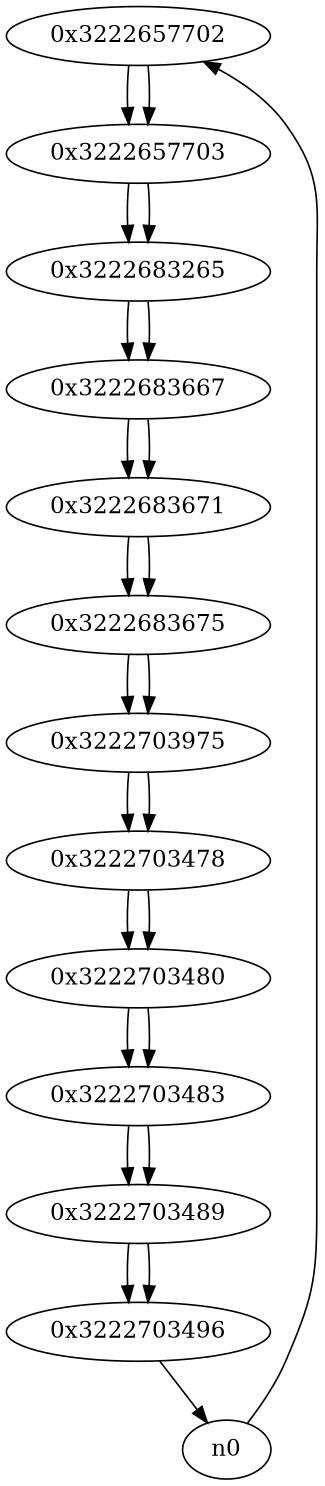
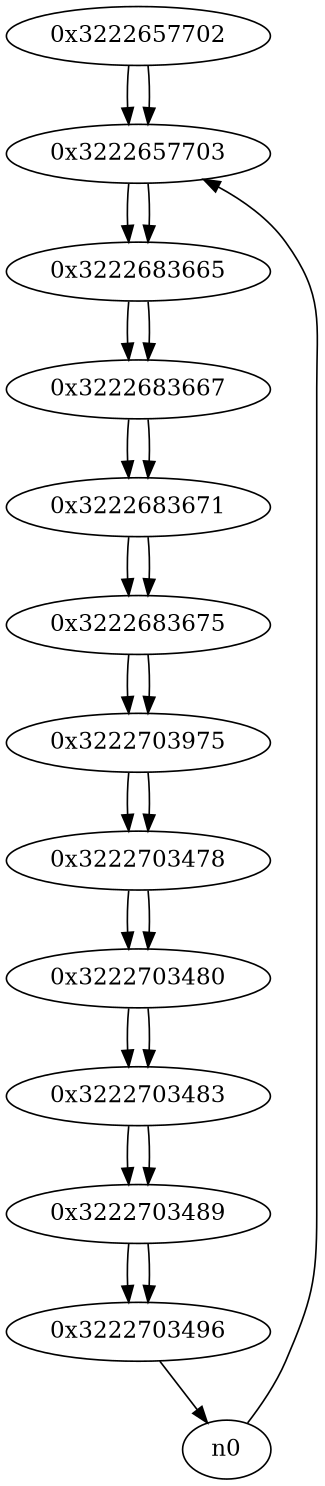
  digraph {
    n1 [label="0x3222657702"]
    n2 [label="0x3222657703"]
-   n3 [label="0x3222683265"]
+   n3 [label="0x3222683665"]
    n4 [label="0x3222683667"]
    n5 [label="0x3222683671"]
    n6 [label="0x3222683675"]
    n7 [label="0x3222703975"]
    n8 [label="0x3222703478"]
    n9 [label="0x3222703480"]
    n10 [label="0x3222703483"]
    n11 [label="0x3222703489"]
    n12 [label="0x3222703496"]
    n0
    n1 -> n2
    n1 -> n2
    n2 -> n3
    n2 -> n3
    n3 -> n4
    n3 -> n4
    n4 -> n5
    n4 -> n5
    n5 -> n6
    n5 -> n6
    n6 -> n7
    n6 -> n7
    n7 -> n8
    n7 -> n8
    n8 -> n9
    n8 -> n9
    n9 -> n10
    n9 -> n10
    n10 -> n11
    n10 -> n11
    n11 -> n12
    n11 -> n12
    n12 -> n0
-   n0 -> n1
+   n0 -> n2
  }
